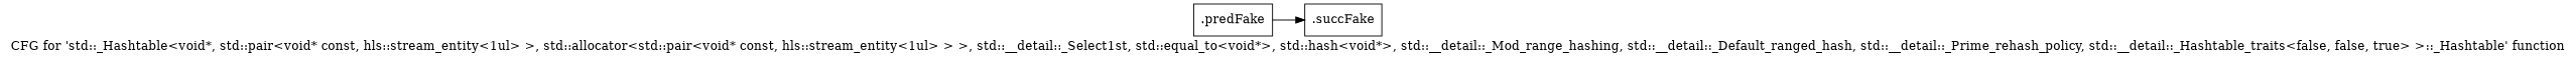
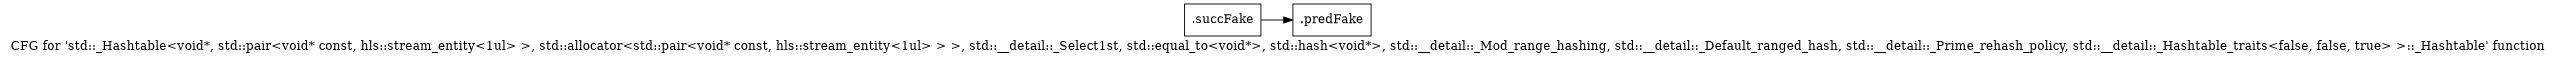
  digraph {
    label="CFG for 'std::_Hashtable\<void*, std::pair\<void* const, hls::stream_entity\<1ul\> \>, std::allocator\<std::pair\<void* const, hls::stream_entity\<1ul\> \> \>, std::__detail::_Select1st, std::equal_to\<void*\>, std::hash\<void*\>, std::__detail::_Mod_range_hashing, std::__detail::_Default_ranged_hash, std::__detail::_Prime_rehash_policy, std::__detail::_Hashtable_traits\<false, false, true\> \>::_Hashtable' function"
    rankdir=LR
    node [shape=record]
    n1 [label="{.predFake}"]
    n2 [filename="/home/akhilkushe/Xilinx/Vitis_HLS/2021.2/tps/lnx64/gcc-6.2.0/lib/gcc/x86_64-pc-linux-gnu/6.2.0/../../../../include/c++/6.2.0/bits/hashtable.h" label="{.succFake}" linenumber=393]
-   n1 -> n2 [execusionnum=1 filename="/home/akhilkushe/Xilinx/Vitis_HLS/2021.2/tps/lnx64/gcc-6.2.0/lib/gcc/x86_64-pc-linux-gnu/6.2.0/../../../../include/c++/6.2.0/bits/hashtable.h"]
+   n2 -> n1 [execusionnum=1 filename="/home/akhilkushe/Xilinx/Vitis_HLS/2021.2/tps/lnx64/gcc-6.2.0/lib/gcc/x86_64-pc-linux-gnu/6.2.0/../../../../include/c++/6.2.0/bits/hashtable.h"]
  }
